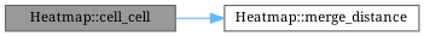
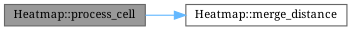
  digraph {
    rankdir=LR
    fontname="Noto Serif"
    node [fontname="Noto Serif" fontsize=10 shape=box style=filled]
-   n1 [color=gray40 fillcolor=grey60 fontcolor=black height=0.2 label="Heatmap::cell_cell" width=0.4]
+   n1 [color=gray40 fillcolor=grey60 fontcolor=black height=0.2 label="Heatmap::process_cell" width=0.4]
    n2 [color=grey40 fillcolor=white height=0.2 label="Heatmap::merge_distance" width=0.4]
    n1 -> n2 [color=steelblue1 fontname="Noto Serif" fontsize=10 labelfontname=Helvetica labelfontsize=10 style=solid]
  }
